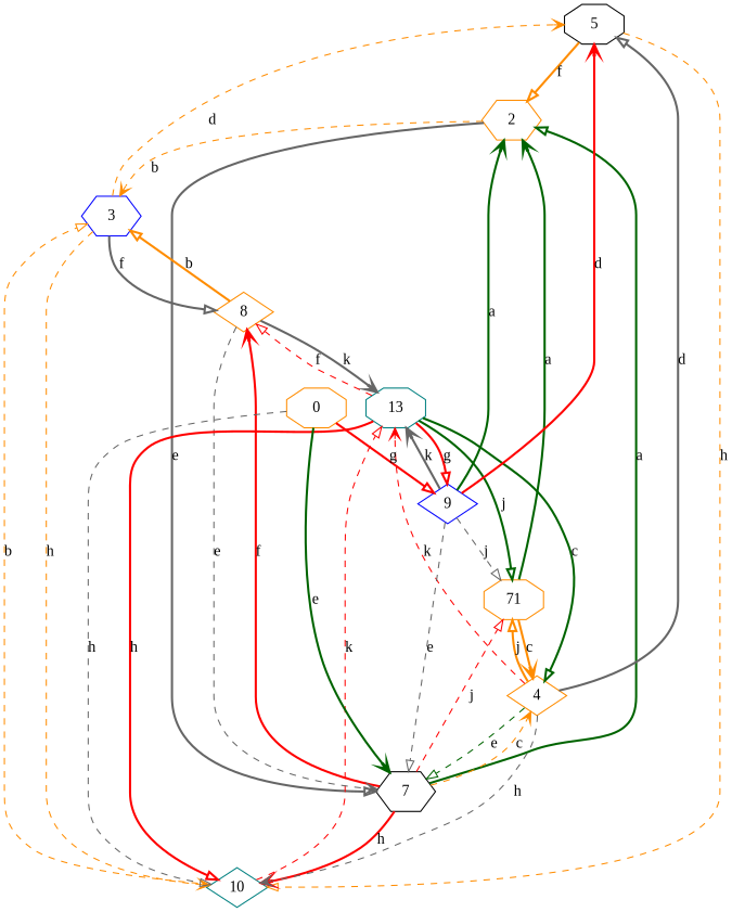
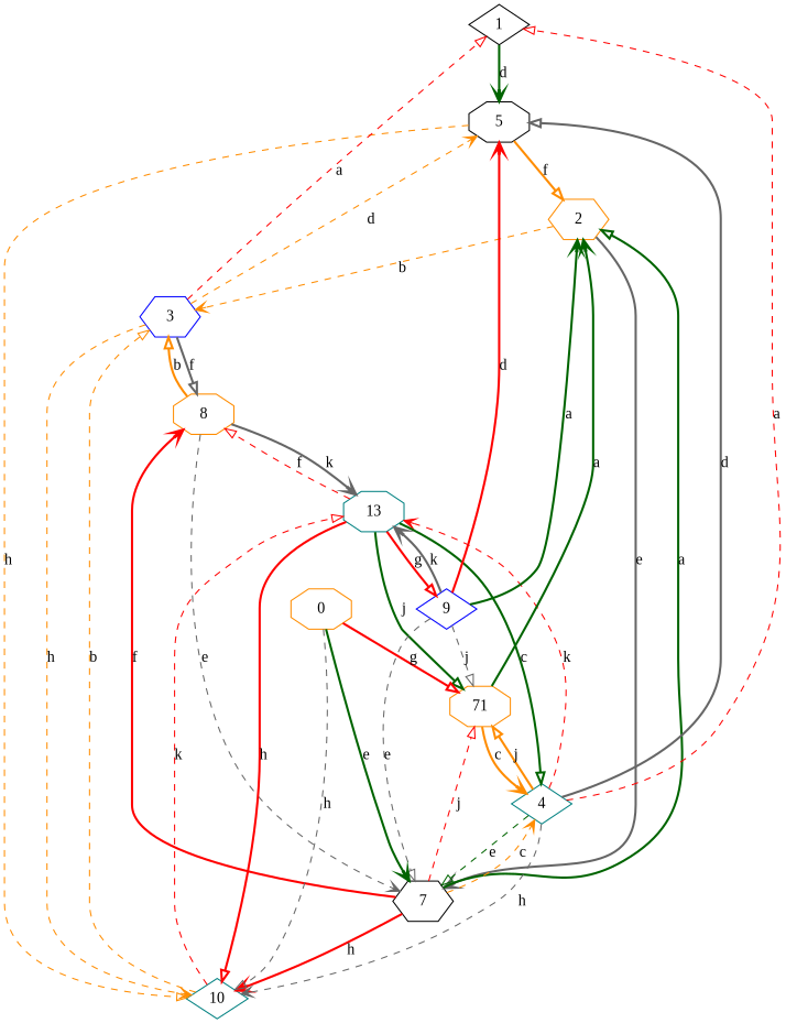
  strict digraph {
    fontname="Liberation Serif"
    node [color=darkorange fontname="Liberation Serif" shape=octagon]
    edge [arrowhead=onormal color=red fontname="Liberation Serif" style=bold]
+   1 [color=black shape=diamond]
    5 [color=black]
    2 [shape=hexagon]
    10 [color=teal shape=diamond]
    3 [color=blue shape=hexagon]
    7 [color=black shape=hexagon]
-   8 [shape=diamond]
-   4 [shape=diamond]
+   8
+   4 [color=teal shape=diamond]
    n9 [label=71]
    13 [color=teal]
    9 [color=blue shape=diamond]
    0
+   1 -> 5 [arrowhead=vee color=darkgreen label=d]
    5 -> 2 [color=darkorange label=f]
    5 -> 10 [color=darkorange label=h style=dashed]
    2 -> 3 [arrowhead=vee color=darkorange label=b style=dashed]
-   2 -> 7 [color=gray40 label=e]
+   2 -> 7 [arrowhead=vee color=gray40 label=e]
    10 -> 3 [color=darkorange label=b style=dashed]
    10 -> 13 [label=k style=dashed]
+   3 -> 1 [label=a style=dashed]
    3 -> 5 [arrowhead=vee color=darkorange label=d style=dashed]
    3 -> 10 [arrowhead=vee color=darkorange label=h style=dashed]
    3 -> 8 [color=gray40 label=f]
    7 -> 2 [color=darkgreen label=a]
    7 -> 10 [arrowhead=vee label=h]
    7 -> 8 [arrowhead=vee label=f]
    7 -> 4 [arrowhead=vee color=darkorange label=c style=dashed]
    7 -> n9 [label=j style=dashed]
    8 -> 3 [color=darkorange label=b]
    8 -> 7 [arrowhead=vee color=gray40 label=e style=dashed]
    8 -> 13 [arrowhead=vee color=gray40 label=k]
+   4 -> 1 [label=a style=dashed]
    4 -> 5 [color=gray40 label=d]
    4 -> 10 [arrowhead=vee color=gray40 label=h style=dashed]
    4 -> 7 [color=darkgreen label=e style=dashed]
    4 -> n9 [color=darkorange label=j]
    4 -> 13 [arrowhead=vee label=k style=dashed]
    n9 -> 2 [arrowhead=vee color=darkgreen label=a]
    n9 -> 4 [arrowhead=vee color=darkorange label=c]
    13 -> 10 [label=h]
    13 -> 8 [label=f style=dashed]
    13 -> 4 [color=darkgreen label=c]
    13 -> n9 [color=darkgreen label=j]
    13 -> 9 [label=g]
    9 -> 5 [arrowhead=vee label=d]
    9 -> 2 [arrowhead=vee color=darkgreen label=a]
    9 -> 7 [color=gray40 label=e style=dashed]
    9 -> n9 [color=gray40 label=j style=dashed]
    9 -> 13 [arrowhead=vee color=gray40 label=k]
    0 -> 10 [color=gray40 label=h style=dashed]
    0 -> 7 [arrowhead=vee color=darkgreen label=e]
-   0 -> 9 [label=g]
+   0 -> n9 [label=g]
  }
